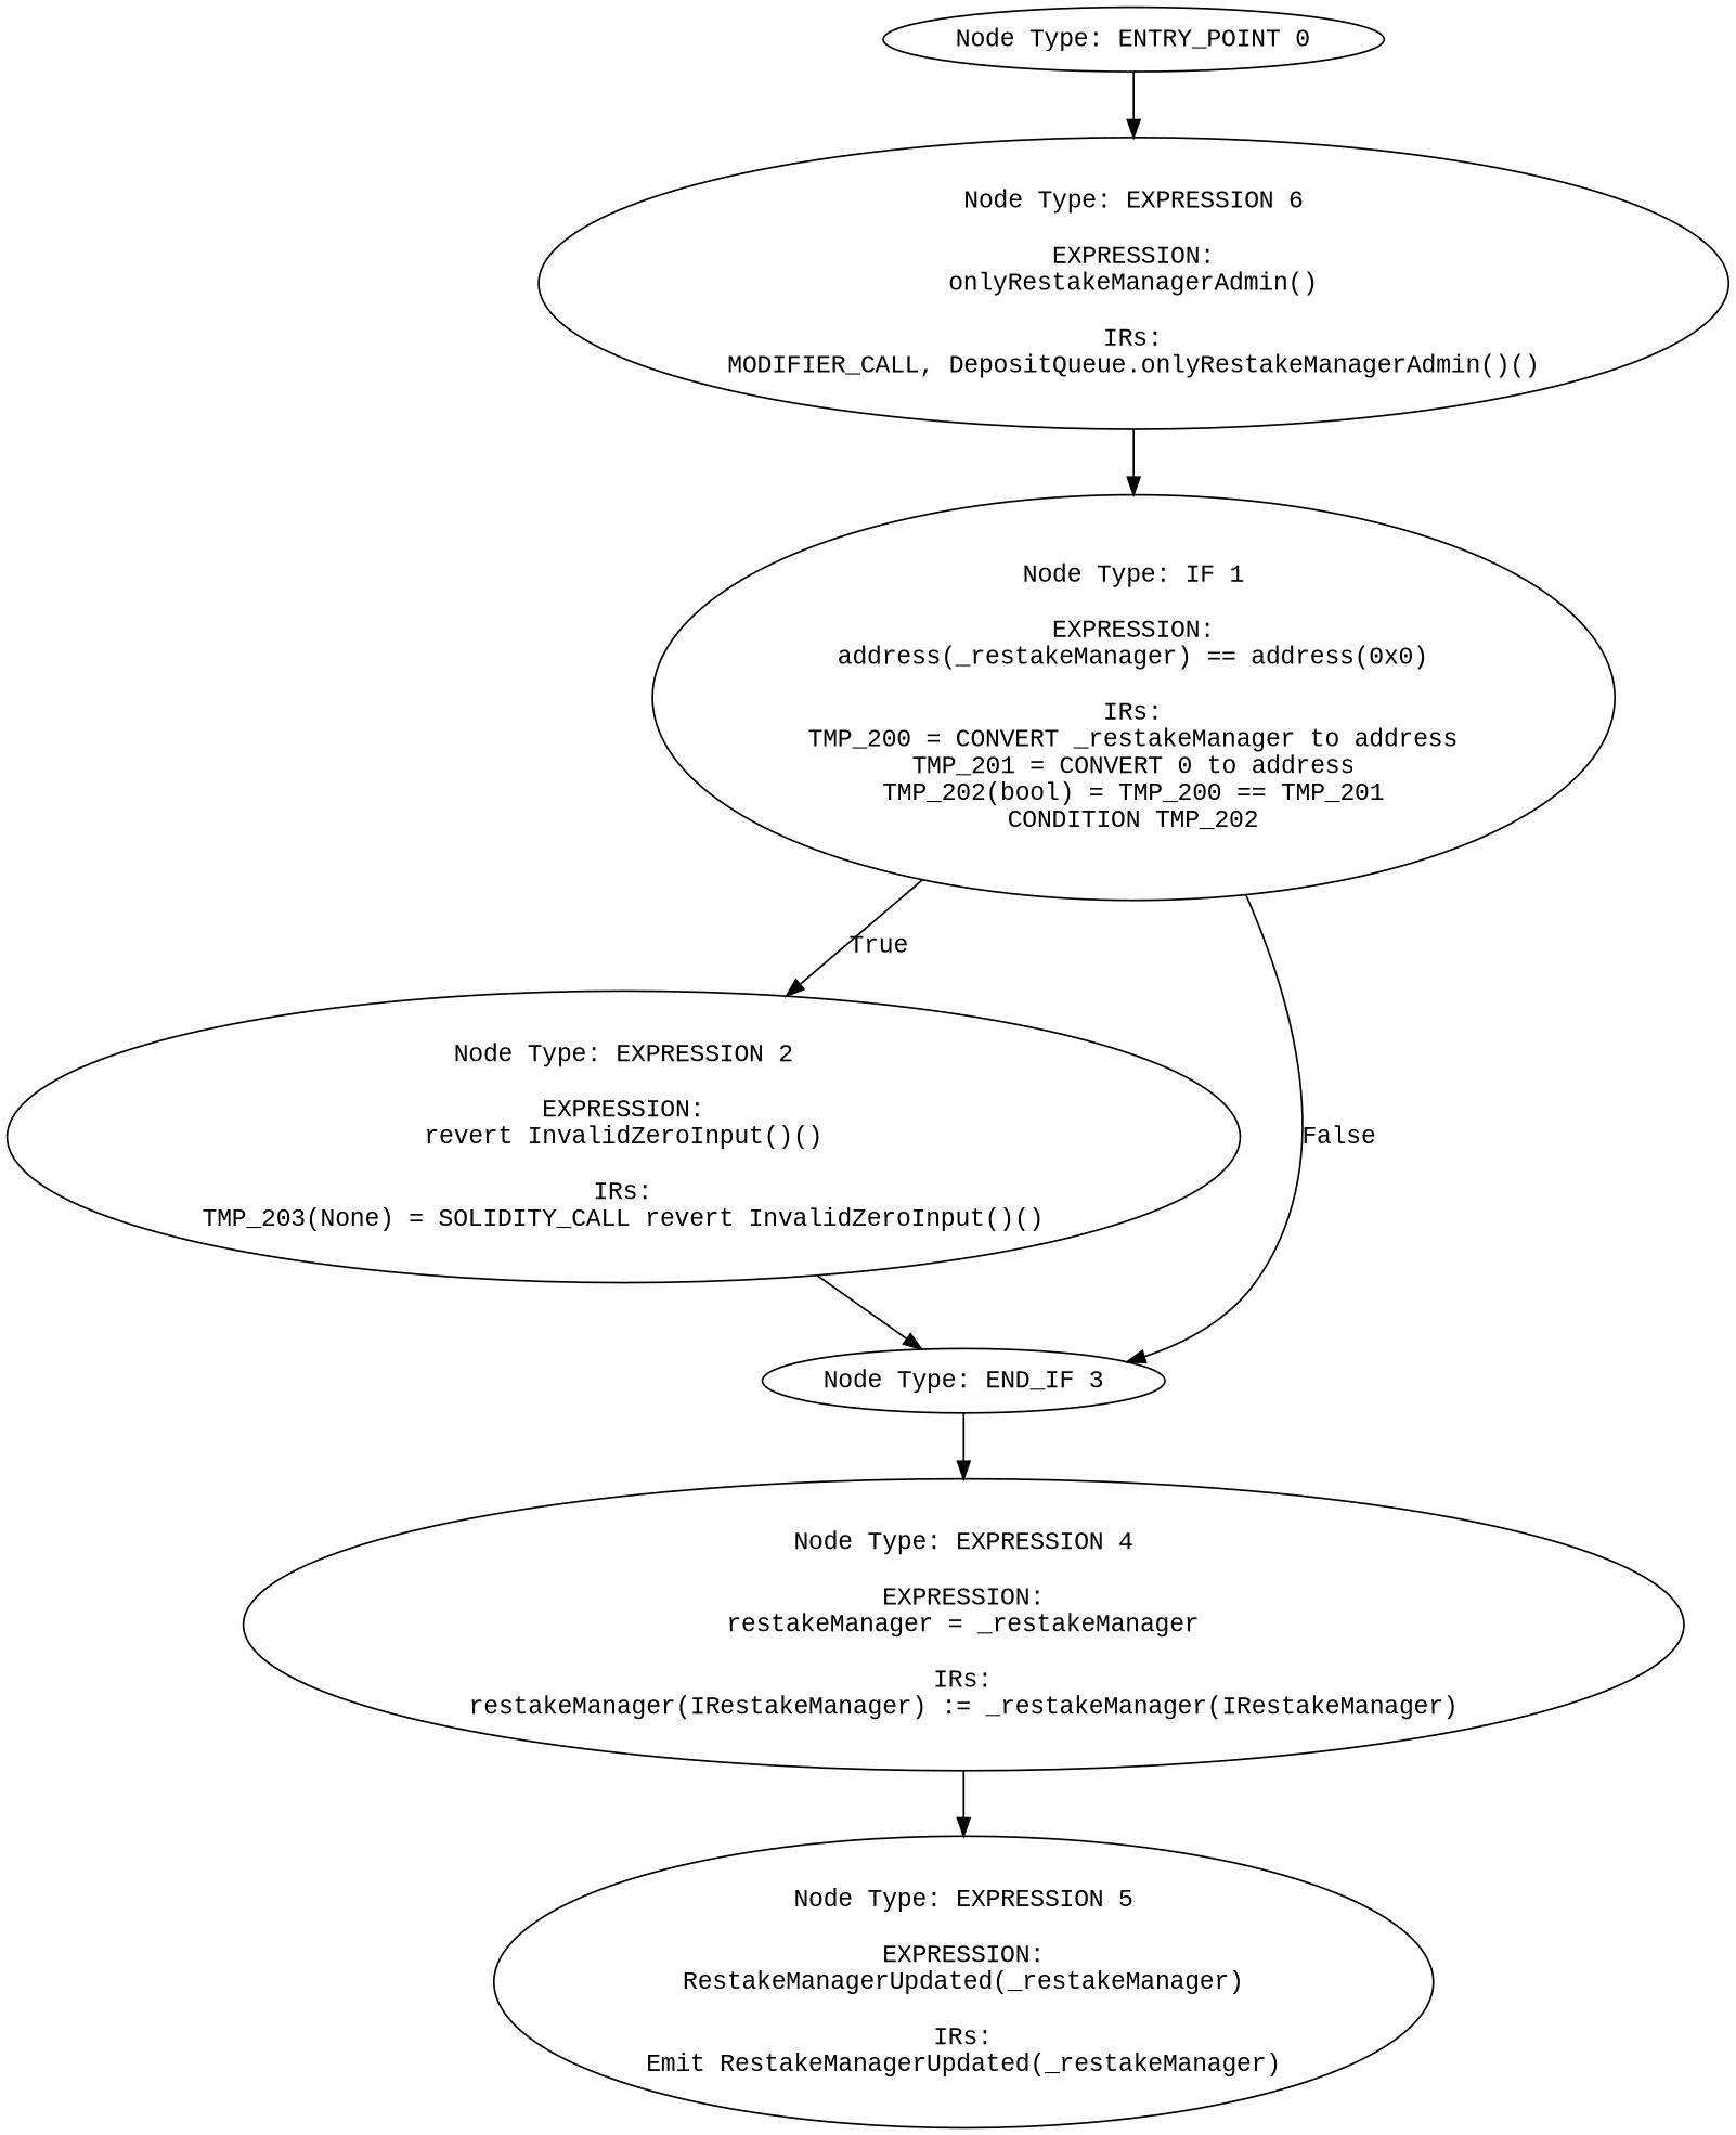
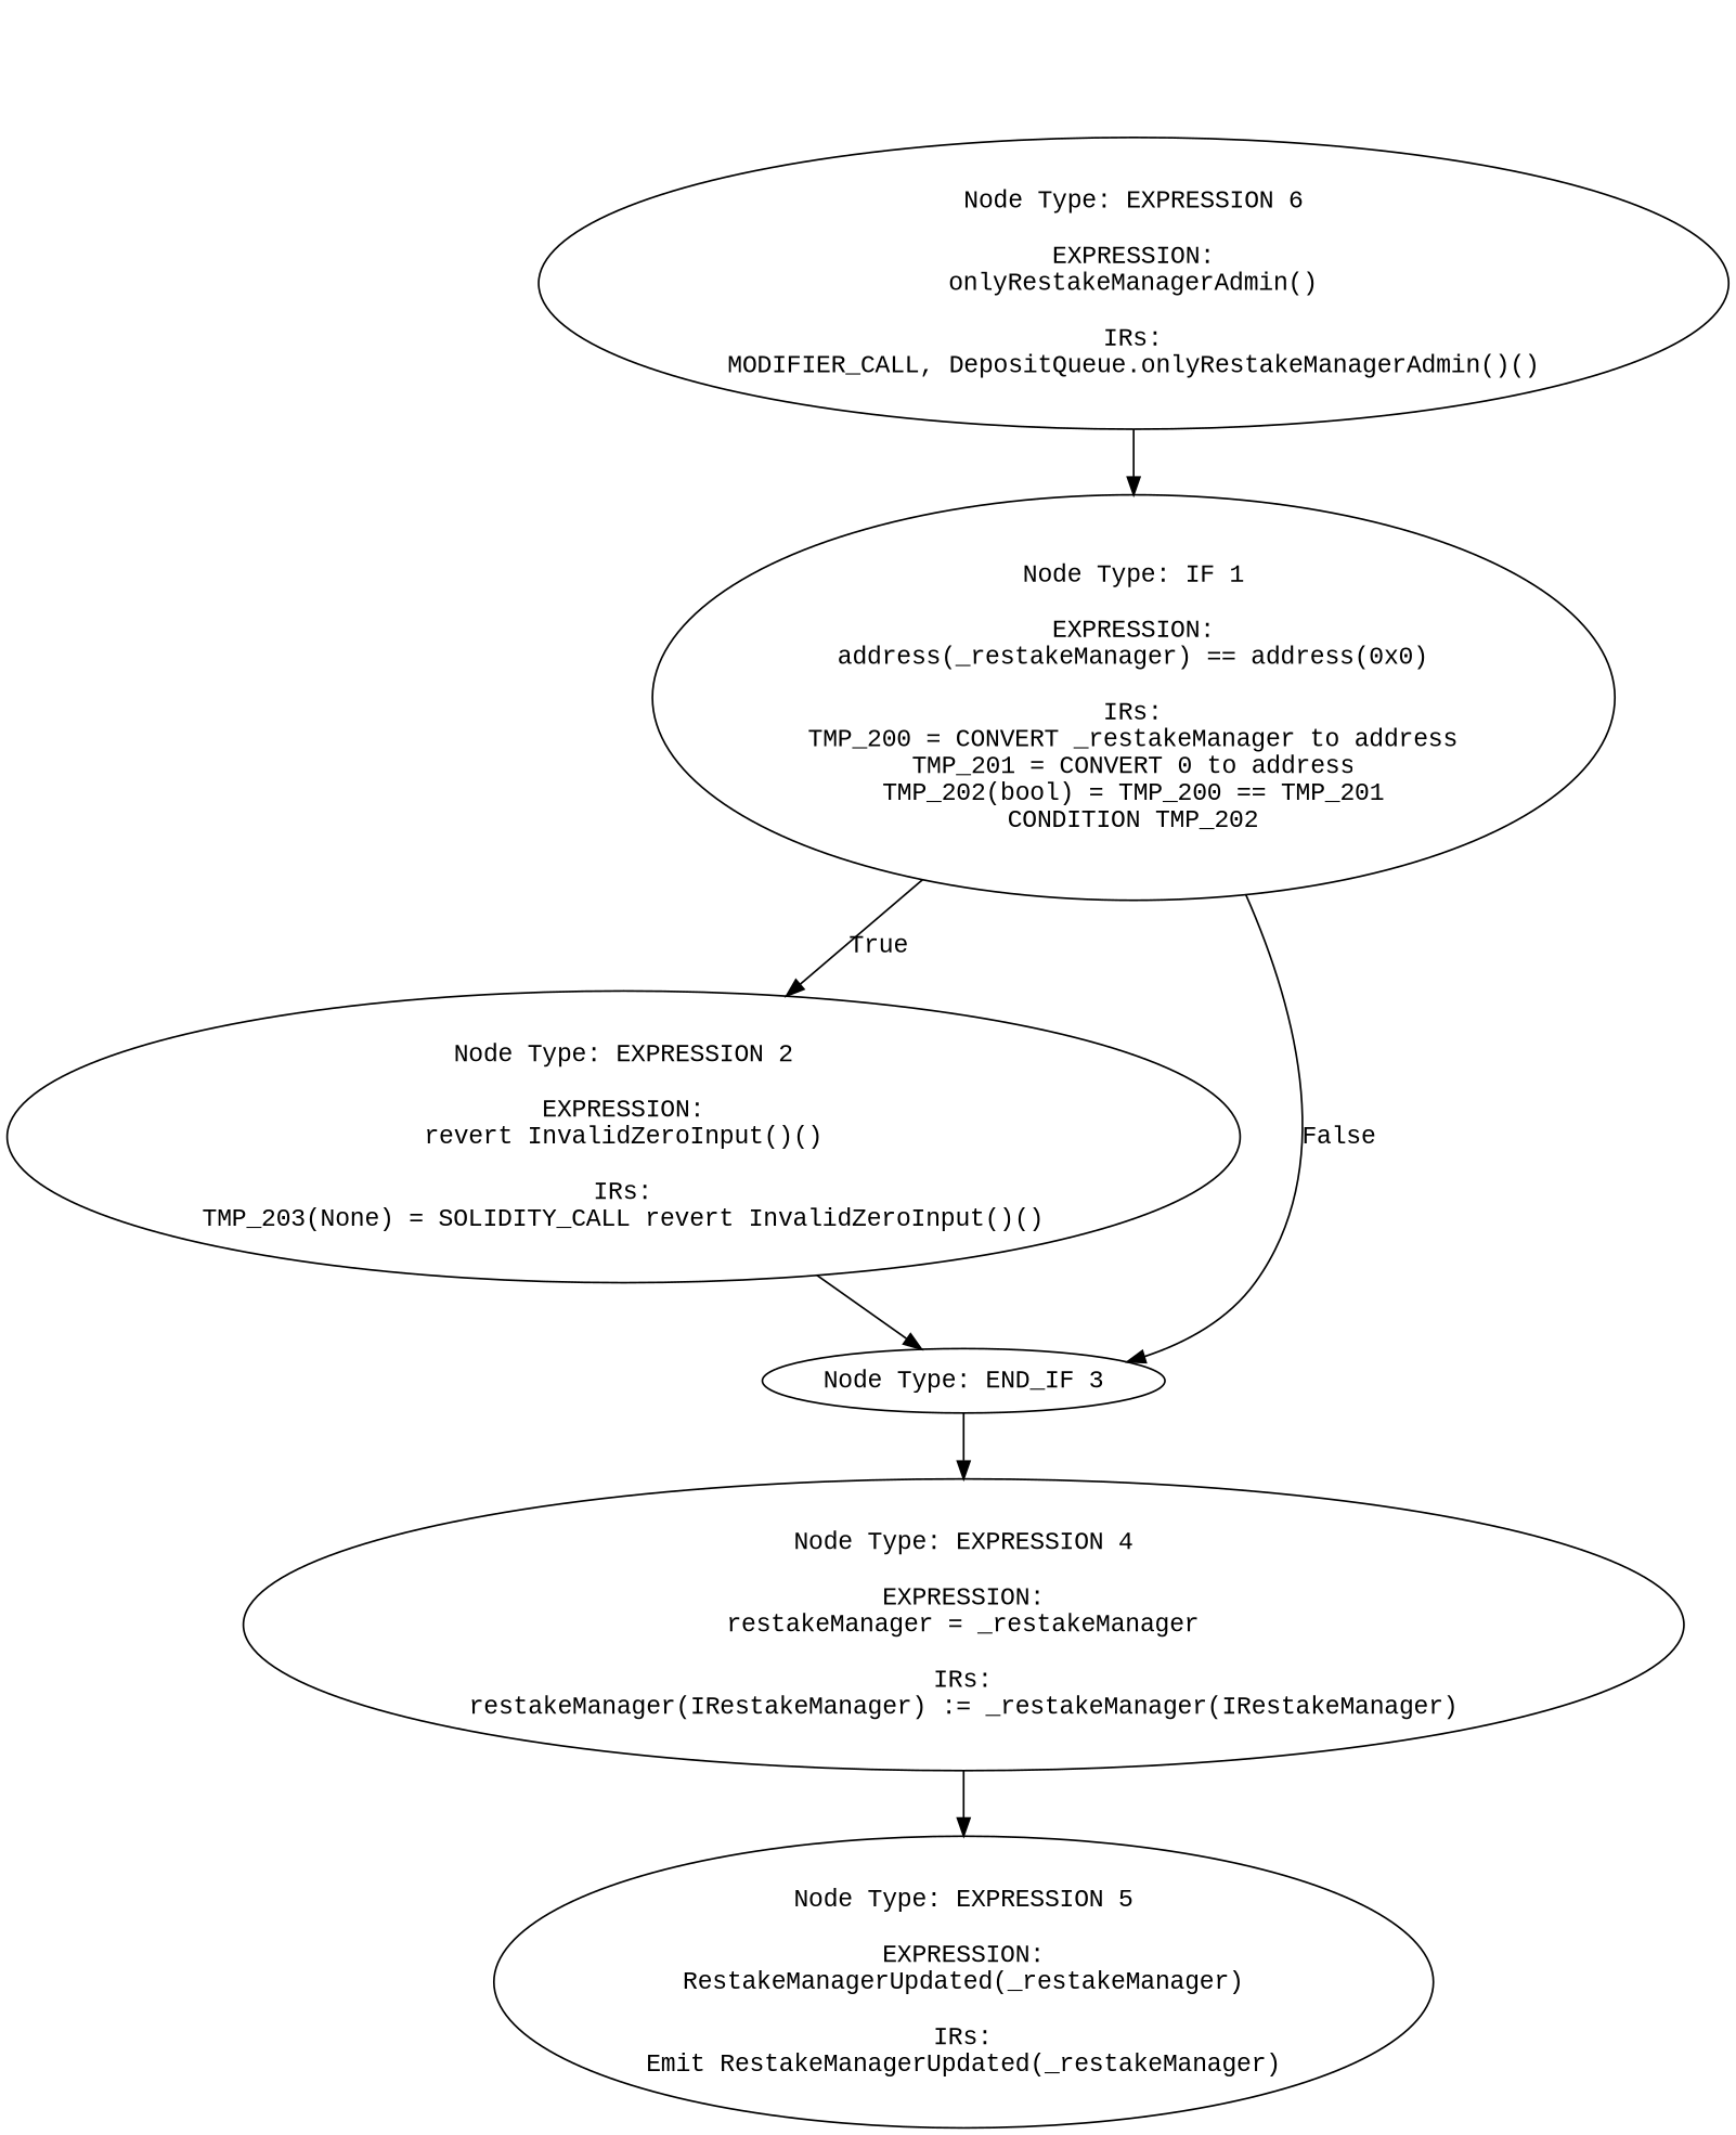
  digraph {
    fontname="Liberation Mono"
    node [fontname="Liberation Mono"]
    edge [fontname="Liberation Mono"]
-   n1 [label="Node Type: ENTRY_POINT 0\n"]
    n2 [label="Node Type: EXPRESSION 6\n\nEXPRESSION:\nonlyRestakeManagerAdmin()\n\nIRs:\nMODIFIER_CALL, DepositQueue.onlyRestakeManagerAdmin()()"]
    n3 [label="Node Type: IF 1\n\nEXPRESSION:\naddress(_restakeManager) == address(0x0)\n\nIRs:\nTMP_200 = CONVERT _restakeManager to address\nTMP_201 = CONVERT 0 to address\nTMP_202(bool) = TMP_200 == TMP_201\nCONDITION TMP_202"]
    n4 [label="Node Type: EXPRESSION 2\n\nEXPRESSION:\nrevert InvalidZeroInput()()\n\nIRs:\nTMP_203(None) = SOLIDITY_CALL revert InvalidZeroInput()()"]
    n5 [label="Node Type: END_IF 3\n"]
    n6 [label="Node Type: EXPRESSION 4\n\nEXPRESSION:\nrestakeManager = _restakeManager\n\nIRs:\nrestakeManager(IRestakeManager) := _restakeManager(IRestakeManager)"]
    n7 [label="Node Type: EXPRESSION 5\n\nEXPRESSION:\nRestakeManagerUpdated(_restakeManager)\n\nIRs:\nEmit RestakeManagerUpdated(_restakeManager)"]
-   n1 -> n2
    n2 -> n3
    n3 -> n4 [label=True]
    n3 -> n5 [label=False]
    n4 -> n5
    n5 -> n6
    n6 -> n7
  }
